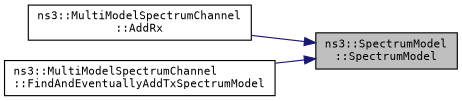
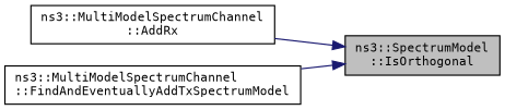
  digraph {
    fontname="DejaVu Sans Mono"
    rankdir=RL
    node [color=black fillcolor=white fontname="DejaVu Sans Mono" fontsize=10 shape=record style=filled]
    edge [color=midnightblue dir=back fontname="DejaVu Sans Mono" fontsize=10 labelfontname=Helvetica labelfontsize=10 style=solid]
-   n1 [fillcolor=grey75 fontcolor=black height=0.2 label="ns3::SpectrumModel\l::SpectrumModel" width=0.4]
+   n1 [fillcolor=grey75 fontcolor=black height=0.2 label="ns3::SpectrumModel\l::IsOrthogonal" width=0.4]
    n2 [height=0.2 label="ns3::MultiModelSpectrumChannel\l::AddRx" width=0.4]
    n3 [height=0.2 label="ns3::MultiModelSpectrumChannel\l::FindAndEventuallyAddTxSpectrumModel" width=0.4]
    n1 -> n2
    n1 -> n3
  }
